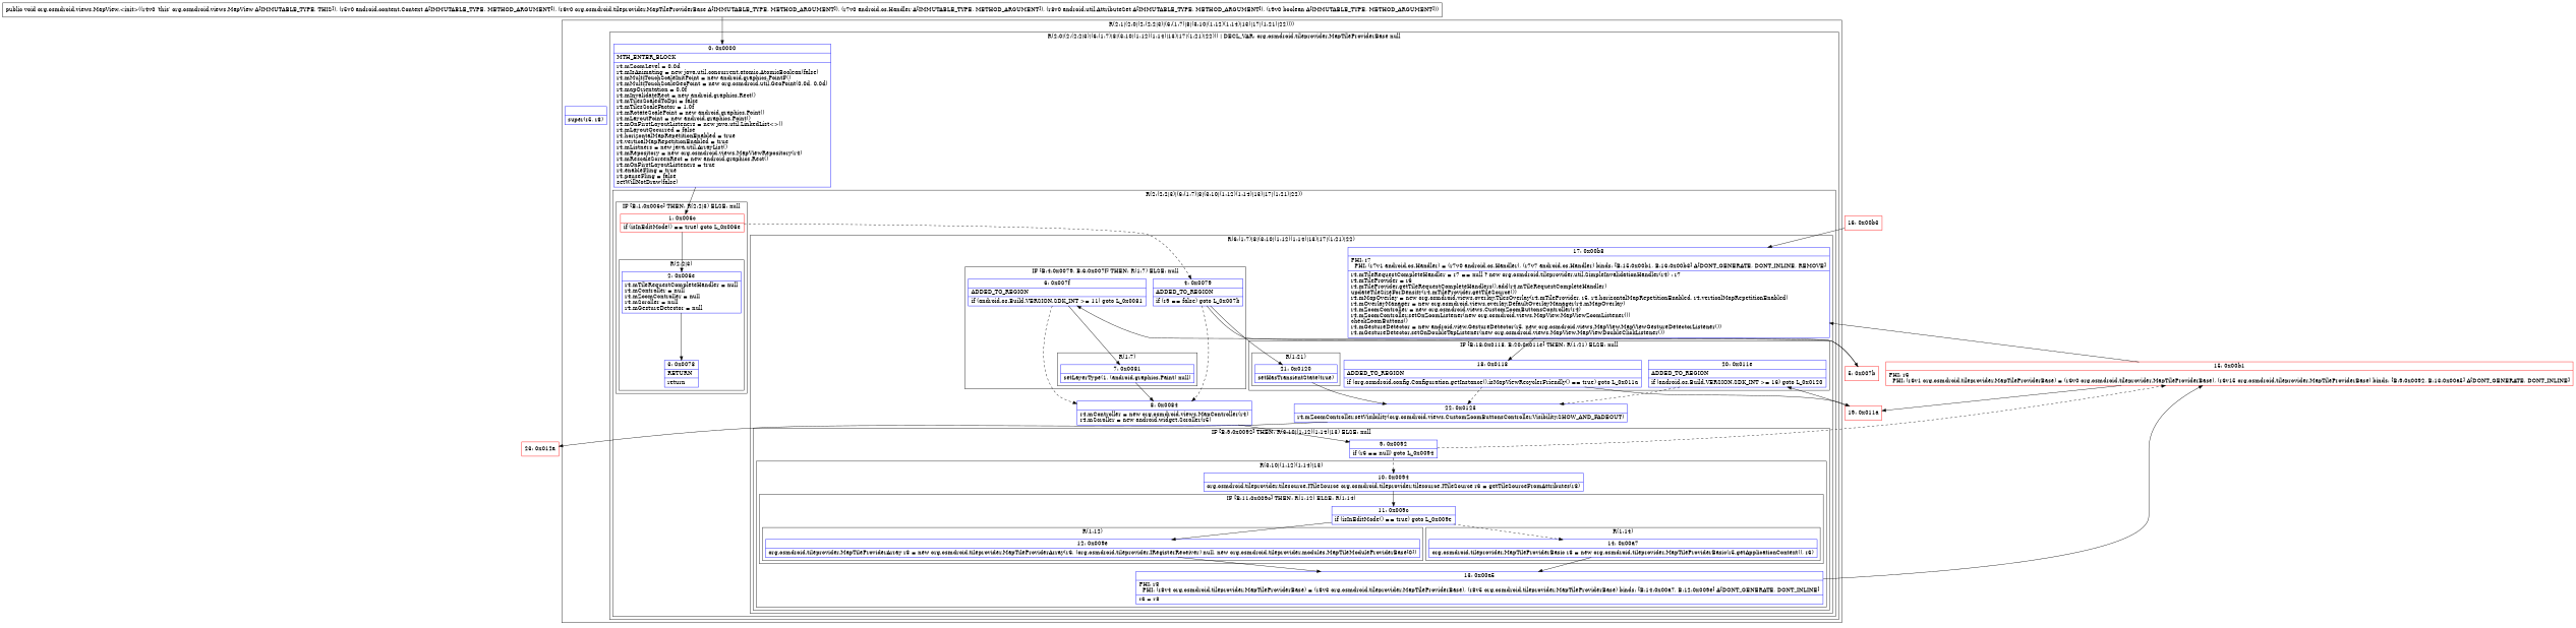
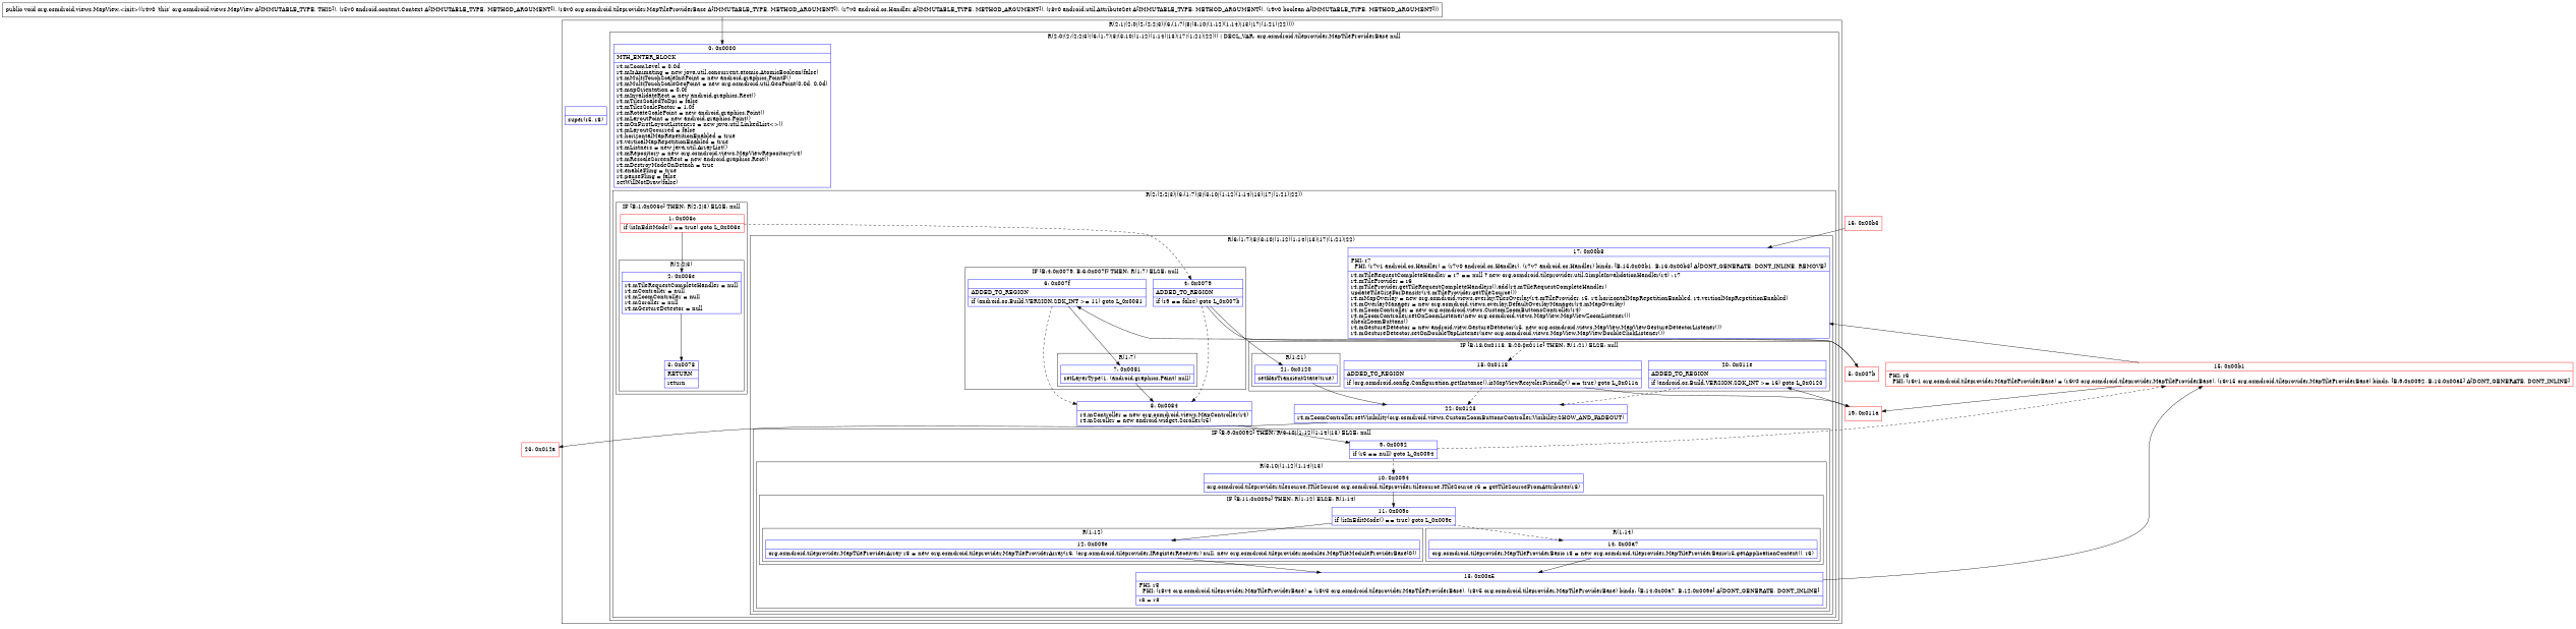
  digraph {
    node [color=blue shape=record]
    n1 [label="{2\:\ 0x006e|r4.mTileRequestCompleteHandler = null\lr4.mController = null\lr4.mZoomController = null\lr4.mScroller = null\lr4.mGestureDetector = null\l}"]
    n2 [label="{3\:\ 0x0078|RETURN\l|return\l}"]
    n3 [color=red label="{1\:\ 0x006c|if (isInEditMode() == true) goto L_0x006e\l}"]
    n4 [label="{7\:\ 0x0081|setLayerType(1, (android.graphics.Paint) null)\l}"]
    n5 [label="{4\:\ 0x0079|ADDED_TO_REGION\l|if (r9 == false) goto L_0x007b\l}"]
    n6 [label="{6\:\ 0x007f|ADDED_TO_REGION\l|if (android.os.Build.VERSION.SDK_INT \>= 11) goto L_0x0081\l}"]
    n7 [label="{12\:\ 0x009e|org.osmdroid.tileprovider.MapTileProviderArray r8 = new org.osmdroid.tileprovider.MapTileProviderArray(r6, (org.osmdroid.tileprovider.IRegisterReceiver) null, new org.osmdroid.tileprovider.modules.MapTileModuleProviderBase[0])\l}"]
    n8 [label="{14\:\ 0x00a7|org.osmdroid.tileprovider.MapTileProviderBasic r8 = new org.osmdroid.tileprovider.MapTileProviderBasic(r5.getApplicationContext(), r6)\l}"]
    n9 [label="{11\:\ 0x009c|if (isInEditMode() == true) goto L_0x009e\l}"]
    n10 [label="{10\:\ 0x0094|org.osmdroid.tileprovider.tilesource.ITileSource org.osmdroid.tileprovider.tilesource.ITileSource r6 = getTileSourceFromAttributes(r8)\l}"]
    n11 [label="{13\:\ 0x00a5|PHI: r8 \l  PHI: (r8v4 org.osmdroid.tileprovider.MapTileProviderBase) = (r8v3 org.osmdroid.tileprovider.MapTileProviderBase), (r8v5 org.osmdroid.tileprovider.MapTileProviderBase) binds: [B:14:0x00a7, B:12:0x009e] A[DONT_GENERATE, DONT_INLINE]\l|r6 = r8\l}"]
    n12 [label="{9\:\ 0x0092|if (r6 == null) goto L_0x0094\l}"]
    n13 [label="{21\:\ 0x0120|setHasTransientState(true)\l}"]
    n14 [label="{18\:\ 0x0118|ADDED_TO_REGION\l|if (org.osmdroid.config.Configuration.getInstance().isMapViewRecyclerFriendly() == true) goto L_0x011a\l}"]
    n15 [label="{20\:\ 0x011e|ADDED_TO_REGION\l|if (android.os.Build.VERSION.SDK_INT \>= 16) goto L_0x0120\l}"]
    n16 [label="{8\:\ 0x0084|r4.mController = new org.osmdroid.views.MapController(r4)\lr4.mScroller = new android.widget.Scroller(r5)\l}"]
    n17 [label="{17\:\ 0x00b8|PHI: r7 \l  PHI: (r7v1 android.os.Handler) = (r7v0 android.os.Handler), (r7v7 android.os.Handler) binds: [B:15:0x00b1, B:16:0x00b3] A[DONT_GENERATE, DONT_INLINE, REMOVE]\l|r4.mTileRequestCompleteHandler = r7 == null ? new org.osmdroid.tileprovider.util.SimpleInvalidationHandler(r4) : r7\lr4.mTileProvider = r6\lr4.mTileProvider.getTileRequestCompleteHandlers().add(r4.mTileRequestCompleteHandler)\lupdateTileSizeForDensity(r4.mTileProvider.getTileSource())\lr4.mMapOverlay = new org.osmdroid.views.overlay.TilesOverlay(r4.mTileProvider, r5, r4.horizontalMapRepetitionEnabled, r4.verticalMapRepetitionEnabled)\lr4.mOverlayManager = new org.osmdroid.views.overlay.DefaultOverlayManager(r4.mMapOverlay)\lr4.mZoomController = new org.osmdroid.views.CustomZoomButtonsController(r4)\lr4.mZoomController.setOnZoomListener(new org.osmdroid.views.MapView.MapViewZoomListener())\lcheckZoomButtons()\lr4.mGestureDetector = new android.view.GestureDetector(r5, new org.osmdroid.views.MapView.MapViewGestureDetectorListener())\lr4.mGestureDetector.setOnDoubleTapListener(new org.osmdroid.views.MapView.MapViewDoubleClickListener())\l}"]
    n18 [label="{22\:\ 0x0123|r4.mZoomController.setVisibility(org.osmdroid.views.CustomZoomButtonsController.Visibility.SHOW_AND_FADEOUT)\l}"]
-   n19 [label="{0\:\ 0x0000|MTH_ENTER_BLOCK\l|r4.mZoomLevel = 0.0d\lr4.mIsAnimating = new java.util.concurrent.atomic.AtomicBoolean(false)\lr4.mMultiTouchScaleInitPoint = new android.graphics.PointF()\lr4.mMultiTouchScaleGeoPoint = new org.osmdroid.util.GeoPoint(0.0d, 0.0d)\lr4.mapOrientation = 0.0f\lr4.mInvalidateRect = new android.graphics.Rect()\lr4.mTilesScaledToDpi = false\lr4.mTilesScaleFactor = 1.0f\lr4.mRotateScalePoint = new android.graphics.Point()\lr4.mLayoutPoint = new android.graphics.Point()\lr4.mOnFirstLayoutListeners = new java.util.LinkedList\<\>()\lr4.mLayoutOccurred = false\lr4.horizontalMapRepetitionEnabled = true\lr4.verticalMapRepetitionEnabled = true\lr4.mListners = new java.util.ArrayList()\lr4.mRepository = new org.osmdroid.views.MapViewRepository(r4)\lr4.mRescaleScreenRect = new android.graphics.Rect()\lr4.mOnFirstLayoutListeners = true\lr4.enableFling = true\lr4.pauseFling = false\lsetWillNotDraw(false)\l}"]
+   n19 [label="{0\:\ 0x0000|MTH_ENTER_BLOCK\l|r4.mZoomLevel = 0.0d\lr4.mIsAnimating = new java.util.concurrent.atomic.AtomicBoolean(false)\lr4.mMultiTouchScaleInitPoint = new android.graphics.PointF()\lr4.mMultiTouchScaleGeoPoint = new org.osmdroid.util.GeoPoint(0.0d, 0.0d)\lr4.mapOrientation = 0.0f\lr4.mInvalidateRect = new android.graphics.Rect()\lr4.mTilesScaledToDpi = false\lr4.mTilesScaleFactor = 1.0f\lr4.mRotateScalePoint = new android.graphics.Point()\lr4.mLayoutPoint = new android.graphics.Point()\lr4.mOnFirstLayoutListeners = new java.util.LinkedList\<\>()\lr4.mLayoutOccurred = false\lr4.horizontalMapRepetitionEnabled = true\lr4.verticalMapRepetitionEnabled = true\lr4.mListners = new java.util.ArrayList()\lr4.mRepository = new org.osmdroid.views.MapViewRepository(r4)\lr4.mRescaleScreenRect = new android.graphics.Rect()\lr4.mDestroyModeOnDetach = true\lr4.enableFling = true\lr4.pauseFling = false\lsetWillNotDraw(false)\l}"]
    n20 [label="{|super(r5, r8)\l}"]
    n21 [color=red label="{5\:\ 0x007b}"]
    n22 [color=red label="{15\:\ 0x00b1|PHI: r6 \l  PHI: (r6v1 org.osmdroid.tileprovider.MapTileProviderBase) = (r6v0 org.osmdroid.tileprovider.MapTileProviderBase), (r6v15 org.osmdroid.tileprovider.MapTileProviderBase) binds: [B:9:0x0092, B:13:0x00a5] A[DONT_GENERATE, DONT_INLINE]\l}"]
    n23 [color=red label="{19\:\ 0x011a}"]
    n24 [color=red label="{23\:\ 0x012a}"]
    n25 [color=red label="{16\:\ 0x00b3}"]
    n26 [label="{public void org.osmdroid.views.MapView.\<init\>((r4v0 'this' org.osmdroid.views.MapView A[IMMUTABLE_TYPE, THIS]), (r5v0 android.content.Context A[IMMUTABLE_TYPE, METHOD_ARGUMENT]), (r6v0 org.osmdroid.tileprovider.MapTileProviderBase A[IMMUTABLE_TYPE, METHOD_ARGUMENT]), (r7v0 android.os.Handler A[IMMUTABLE_TYPE, METHOD_ARGUMENT]), (r8v0 android.util.AttributeSet A[IMMUTABLE_TYPE, METHOD_ARGUMENT]), (r9v0 boolean A[IMMUTABLE_TYPE, METHOD_ARGUMENT])) }" color=""]
    subgraph cluster_1 {
      label="R(2:1|(2:0|(2:(2:2|3)|(6:(1:7)|8|(3:10|(1:12)(1:14)|13)|17|(1:21)|22))))"
      n20
      subgraph cluster_2 {
        label="R(2:0|(2:(2:2|3)|(6:(1:7)|8|(3:10|(1:12)(1:14)|13)|17|(1:21)|22))) | DECL_VAR: org.osmdroid.tileprovider.MapTileProviderBase null\l"
        n19
        subgraph cluster_3 {
          label="R(2:(2:2|3)|(6:(1:7)|8|(3:10|(1:12)(1:14)|13)|17|(1:21)|22))"
          subgraph cluster_4 {
            label="IF [B:1:0x006c] THEN: R(2:2|3) ELSE: null"
            n3
            subgraph cluster_5 {
              label="R(2:2|3)"
              n1
              n2
            }
          }
          subgraph cluster_6 {
            label="R(6:(1:7)|8|(3:10|(1:12)(1:14)|13)|17|(1:21)|22)"
            n16
            n17
            n18
            subgraph cluster_7 {
              label="IF [B:4:0x0079, B:6:0x007f] THEN: R(1:7) ELSE: null"
              n5
              n6
              subgraph cluster_8 {
                label="R(1:7)"
                n4
              }
            }
            subgraph cluster_9 {
              label="IF [B:9:0x0092] THEN: R(3:10|(1:12)(1:14)|13) ELSE: null"
              n12
              subgraph cluster_10 {
                label="R(3:10|(1:12)(1:14)|13)"
                n10
                n11
                subgraph cluster_11 {
                  label="IF [B:11:0x009c] THEN: R(1:12) ELSE: R(1:14)"
                  n9
                  subgraph cluster_12 {
                    label="R(1:12)"
                    n7
                  }
                  subgraph cluster_13 {
                    label="R(1:14)"
                    n8
                  }
                }
              }
            }
            subgraph cluster_14 {
              label="IF [B:18:0x0118, B:20:0x011e] THEN: R(1:21) ELSE: null"
              n14
              n15
              subgraph cluster_15 {
                label="R(1:21)"
                n13
              }
            }
          }
        }
      }
    }
    n1 -> n2
    n3 -> n1
    n3 -> n5 [style=dashed]
    n4 -> n16
    n5 -> n13
    n5 -> n16 [style=dashed]
    n5 -> n21
    n6 -> n4
    n6 -> n16 [style=dashed]
    n7 -> n11
    n8 -> n11
    n9 -> n7
    n9 -> n8 [style=dashed]
    n10 -> n9
    n11 -> n22
    n12 -> n10 [style=dashed]
    n12 -> n22 [style=dashed]
    n13 -> n18
    n14 -> n18 [style=dashed]
    n14 -> n23
    n15 -> n18 [style=dashed]
    n16 -> n12
-   n17 -> n14
+   n17 -> n14 [style=dashed]
    n18 -> n24
-   n19 -> n3
    n21 -> n6
    n22 -> n17
    n22 -> n23
    n23 -> n15
    n25 -> n17
    n26 -> n19
  }
